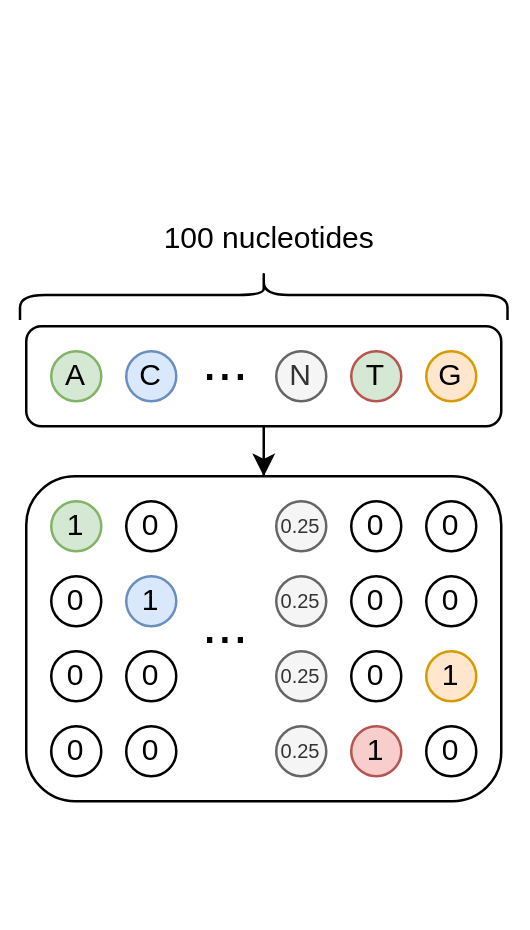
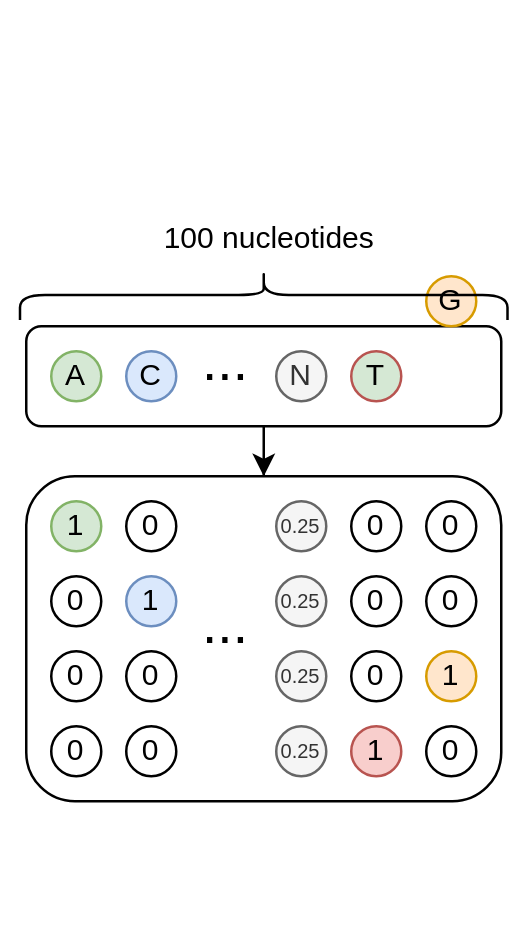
  <mxCell id="0" />
  <mxCell id="1" parent="0" />
  <mxCell id="2" style="edgeStyle=orthogonalEdgeStyle;rounded=0;orthogonalLoop=1;jettySize=auto;html=1;fontSize=8;" parent="1" source="3" target="9" edge="1"><mxGeometry relative="1" as="geometry" /></mxCell>
  <mxCell id="3" value="" style="rounded=1;whiteSpace=wrap;html=1;rotation=90;" parent="1" vertex="1"><mxGeometry x="85" y="55" width="40" height="190" as="geometry" /></mxCell>
  <mxCell id="4" value="A" style="ellipse;whiteSpace=wrap;html=1;aspect=fixed;fillColor=#d5e8d4;strokeColor=#82b366;" parent="1" vertex="1"><mxGeometry x="20" y="140" width="20" height="20" as="geometry" /></mxCell>
  <mxCell id="5" value="C" style="ellipse;whiteSpace=wrap;html=1;aspect=fixed;fillColor=#dae8fc;strokeColor=#6c8ebf;" parent="1" vertex="1"><mxGeometry x="50" y="140" width="20" height="20" as="geometry" /></mxCell>
  <mxCell id="6" value="N" style="ellipse;whiteSpace=wrap;html=1;aspect=fixed;fillColor=#f5f5f5;strokeColor=#666666;fontColor=#333333;" parent="1" vertex="1"><mxGeometry x="110" y="140" width="20" height="20" as="geometry" /></mxCell>
  <mxCell id="7" value="T" style="ellipse;whiteSpace=wrap;html=1;aspect=fixed;fillColor=#d5e8d4;strokeColor=#b85450;" parent="1" vertex="1"><mxGeometry x="140" y="140" width="20" height="20" as="geometry" /></mxCell>
- <mxCell id="8" value="G" style="ellipse;whiteSpace=wrap;html=1;aspect=fixed;fillColor=#ffe6cc;strokeColor=#d79b00;" parent="1" vertex="1"><mxGeometry x="170" y="140" width="20" height="20" as="geometry" /></mxCell>
+ <mxCell id="8" value="G" style="ellipse;whiteSpace=wrap;html=1;aspect=fixed;fillColor=#ffe6cc;strokeColor=#d79b00;" parent="1" vertex="1"><mxGeometry x="170" y="110" width="20" height="20" as="geometry" /></mxCell>
  <mxCell id="9" value="" style="rounded=1;whiteSpace=wrap;html=1;rotation=90;" parent="1" vertex="1"><mxGeometry x="40" y="160" width="130" height="190" as="geometry" /></mxCell>
  <mxCell id="10" value="1" style="ellipse;whiteSpace=wrap;html=1;aspect=fixed;fillColor=#d5e8d4;strokeColor=#82b366;" parent="1" vertex="1"><mxGeometry x="20" y="200" width="20" height="20" as="geometry" /></mxCell>
  <mxCell id="11" value="0" style="ellipse;whiteSpace=wrap;html=1;aspect=fixed;" parent="1" vertex="1"><mxGeometry x="50" y="200" width="20" height="20" as="geometry" /></mxCell>
  <mxCell id="12" value="0.25" style="ellipse;whiteSpace=wrap;html=1;aspect=fixed;fontSize=8;fillColor=#f5f5f5;strokeColor=#666666;fontColor=#333333;" parent="1" vertex="1"><mxGeometry x="110" y="200" width="20" height="20" as="geometry" /></mxCell>
  <mxCell id="13" value="0" style="ellipse;whiteSpace=wrap;html=1;aspect=fixed;" parent="1" vertex="1"><mxGeometry x="140" y="200" width="20" height="20" as="geometry" /></mxCell>
  <mxCell id="14" value="0" style="ellipse;whiteSpace=wrap;html=1;aspect=fixed;" parent="1" vertex="1"><mxGeometry x="170" y="230" width="20" height="20" as="geometry" /></mxCell>
  <mxCell id="15" value="0.25" style="ellipse;whiteSpace=wrap;html=1;aspect=fixed;fontSize=8;fillColor=#f5f5f5;strokeColor=#666666;fontColor=#333333;" parent="1" vertex="1"><mxGeometry x="110" y="230" width="20" height="20" as="geometry" /></mxCell>
  <mxCell id="16" value="0.25" style="ellipse;whiteSpace=wrap;html=1;aspect=fixed;fontSize=8;fillColor=#f5f5f5;strokeColor=#666666;fontColor=#333333;" parent="1" vertex="1"><mxGeometry x="110" y="260" width="20" height="20" as="geometry" /></mxCell>
  <mxCell id="17" value="0.25" style="ellipse;whiteSpace=wrap;html=1;aspect=fixed;fontSize=8;fillColor=#f5f5f5;strokeColor=#666666;fontColor=#333333;" parent="1" vertex="1"><mxGeometry x="110" y="290" width="20" height="20" as="geometry" /></mxCell>
  <mxCell id="18" value="0" style="ellipse;whiteSpace=wrap;html=1;aspect=fixed;" parent="1" vertex="1"><mxGeometry x="20" y="230" width="20" height="20" as="geometry" /></mxCell>
  <mxCell id="19" value="0" style="ellipse;whiteSpace=wrap;html=1;aspect=fixed;" parent="1" vertex="1"><mxGeometry x="20" y="260" width="20" height="20" as="geometry" /></mxCell>
  <mxCell id="20" value="0" style="ellipse;whiteSpace=wrap;html=1;aspect=fixed;" parent="1" vertex="1"><mxGeometry x="20" y="290" width="20" height="20" as="geometry" /></mxCell>
  <mxCell id="21" value="1" style="ellipse;whiteSpace=wrap;html=1;aspect=fixed;fillColor=#dae8fc;strokeColor=#6c8ebf;" parent="1" vertex="1"><mxGeometry x="50" y="230" width="20" height="20" as="geometry" /></mxCell>
  <mxCell id="22" value="0" style="ellipse;whiteSpace=wrap;html=1;aspect=fixed;" parent="1" vertex="1"><mxGeometry x="50" y="260" width="20" height="20" as="geometry" /></mxCell>
  <mxCell id="23" value="0" style="ellipse;whiteSpace=wrap;html=1;aspect=fixed;" parent="1" vertex="1"><mxGeometry x="50" y="290" width="20" height="20" as="geometry" /></mxCell>
  <mxCell id="24" value="0" style="ellipse;whiteSpace=wrap;html=1;aspect=fixed;" parent="1" vertex="1"><mxGeometry x="140" y="230" width="20" height="20" as="geometry" /></mxCell>
  <mxCell id="25" value="0" style="ellipse;whiteSpace=wrap;html=1;aspect=fixed;" parent="1" vertex="1"><mxGeometry x="140" y="260" width="20" height="20" as="geometry" /></mxCell>
  <mxCell id="26" value="1" style="ellipse;whiteSpace=wrap;html=1;aspect=fixed;fillColor=#f8cecc;strokeColor=#b85450;" parent="1" vertex="1"><mxGeometry x="140" y="290" width="20" height="20" as="geometry" /></mxCell>
  <mxCell id="27" value="0" style="ellipse;whiteSpace=wrap;html=1;aspect=fixed;" parent="1" vertex="1"><mxGeometry x="170" y="200" width="20" height="20" as="geometry" /></mxCell>
  <mxCell id="28" value="1" style="ellipse;whiteSpace=wrap;html=1;aspect=fixed;fillColor=#ffe6cc;strokeColor=#d79b00;" parent="1" vertex="1"><mxGeometry x="170" y="260" width="20" height="20" as="geometry" /></mxCell>
  <mxCell id="29" value="0" style="ellipse;whiteSpace=wrap;html=1;aspect=fixed;" parent="1" vertex="1"><mxGeometry x="170" y="290" width="20" height="20" as="geometry" /></mxCell>
  <mxCell id="30" value="" style="shape=curlyBracket;whiteSpace=wrap;html=1;rounded=1;rotation=90;" vertex="1" parent="1"><mxGeometry x="95" y="20" width="20" height="195" as="geometry" /></mxCell>
  <mxCell id="31" value="100 nucleotides" style="text;html=1;strokeColor=none;fillColor=none;align=center;verticalAlign=middle;whiteSpace=wrap;rounded=0;" vertex="1" parent="1"><mxGeometry x="55" y="85" width="105" height="20" as="geometry" /></mxCell>
  <mxCell id="32" value="&lt;font style=&quot;font-size: 22px&quot;&gt;...&lt;/font&gt;" style="text;html=1;strokeColor=none;fillColor=none;align=center;verticalAlign=middle;whiteSpace=wrap;rounded=0;" vertex="1" parent="1"><mxGeometry x="70" y="135" width="40" height="20" as="geometry" /></mxCell>
  <mxCell id="33" value="&lt;font style=&quot;font-size: 22px&quot;&gt;...&lt;/font&gt;" style="text;html=1;strokeColor=none;fillColor=none;align=center;verticalAlign=middle;whiteSpace=wrap;rounded=0;" vertex="1" parent="1"><mxGeometry x="70" y="240" width="40" height="20" as="geometry" /></mxCell>
